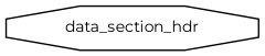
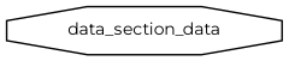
  digraph {
    rankdir=LR
    fontname=Montserrat
-   n1 [color=black fillcolor=white fontname=Montserrat fontsize=10 height=0.2 label=data_section_hdr shape=octagon style=filled width=0.4]
+   n1 [color=black fillcolor=white fontname=Montserrat fontsize=10 height=0.2 label=data_section_data shape=octagon style=filled width=0.4]
  }
